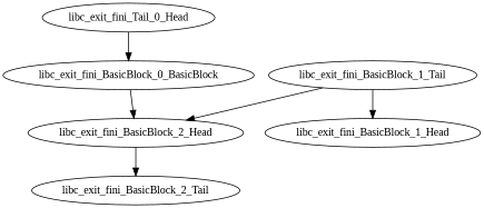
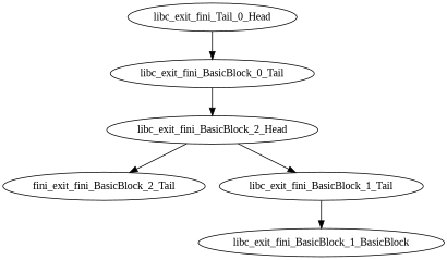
  digraph {
    fontname="Liberation Serif"
    node [fontname="Liberation Serif"]
    edge [fontname="Liberation Serif"]
    n1 [label=libc_exit_fini_Tail_0_Head]
-   libc_exit_fini_BasicBlock_0_Tail [label=libc_exit_fini_BasicBlock_0_BasicBlock]
+   libc_exit_fini_BasicBlock_0_Tail
    libc_exit_fini_BasicBlock_2_Head
-   libc_exit_fini_BasicBlock_2_Tail
+   libc_exit_fini_BasicBlock_2_Tail [label=fini_exit_fini_BasicBlock_2_Tail]
    libc_exit_fini_BasicBlock_1_Tail
-   libc_exit_fini_BasicBlock_1_Head
+   libc_exit_fini_BasicBlock_1_Head [label=libc_exit_fini_BasicBlock_1_BasicBlock]
    n1 -> libc_exit_fini_BasicBlock_0_Tail
    libc_exit_fini_BasicBlock_0_Tail -> libc_exit_fini_BasicBlock_2_Head
    libc_exit_fini_BasicBlock_2_Head -> libc_exit_fini_BasicBlock_2_Tail
-   libc_exit_fini_BasicBlock_1_Tail -> libc_exit_fini_BasicBlock_2_Head
+   libc_exit_fini_BasicBlock_2_Head -> libc_exit_fini_BasicBlock_1_Tail
    libc_exit_fini_BasicBlock_1_Tail -> libc_exit_fini_BasicBlock_1_Head
  }
